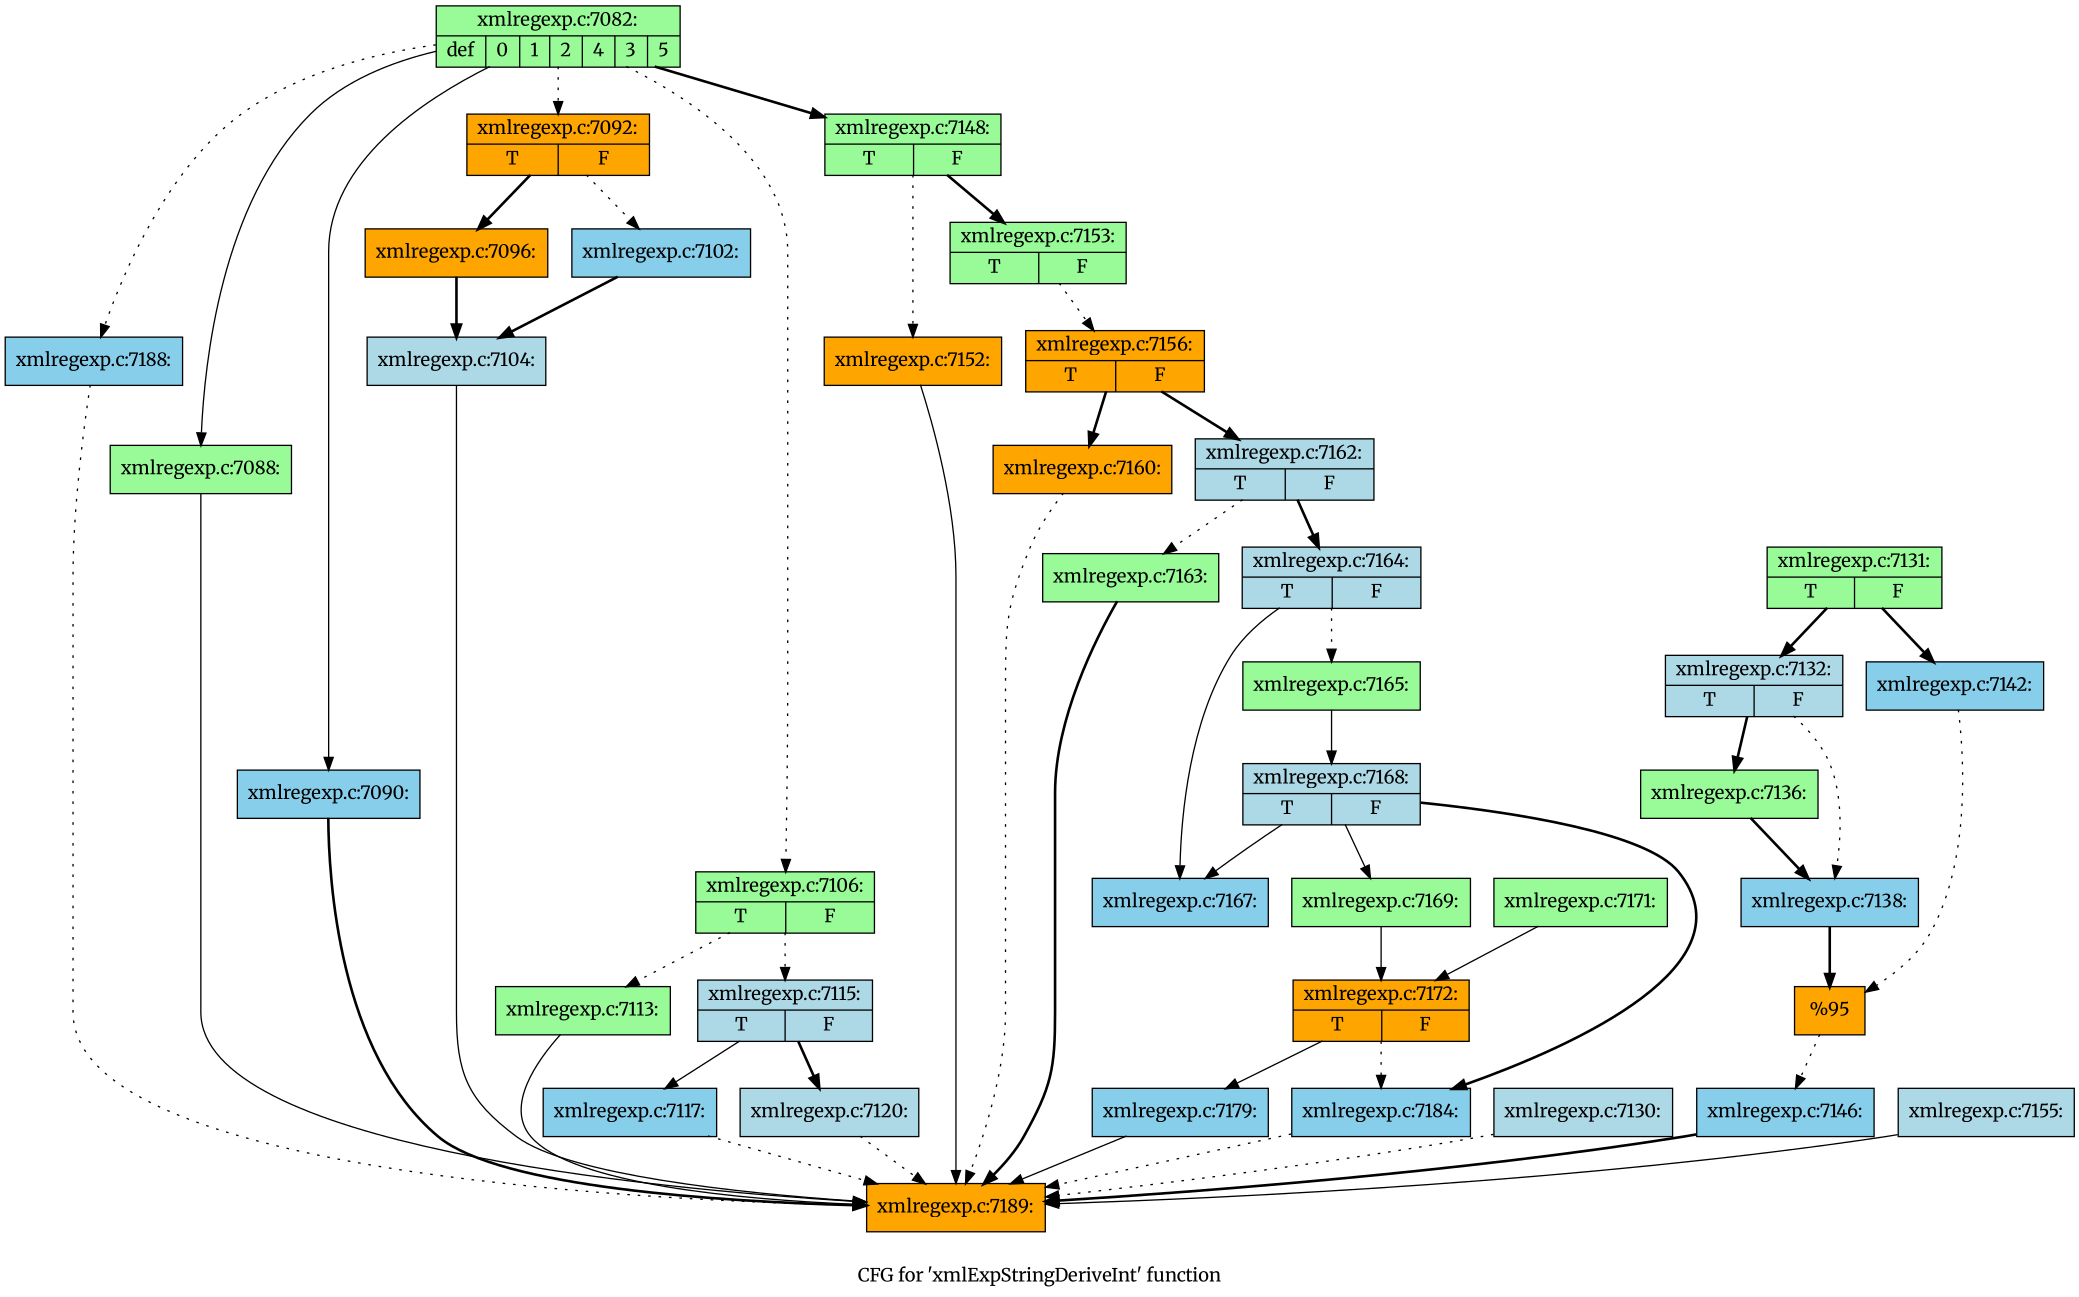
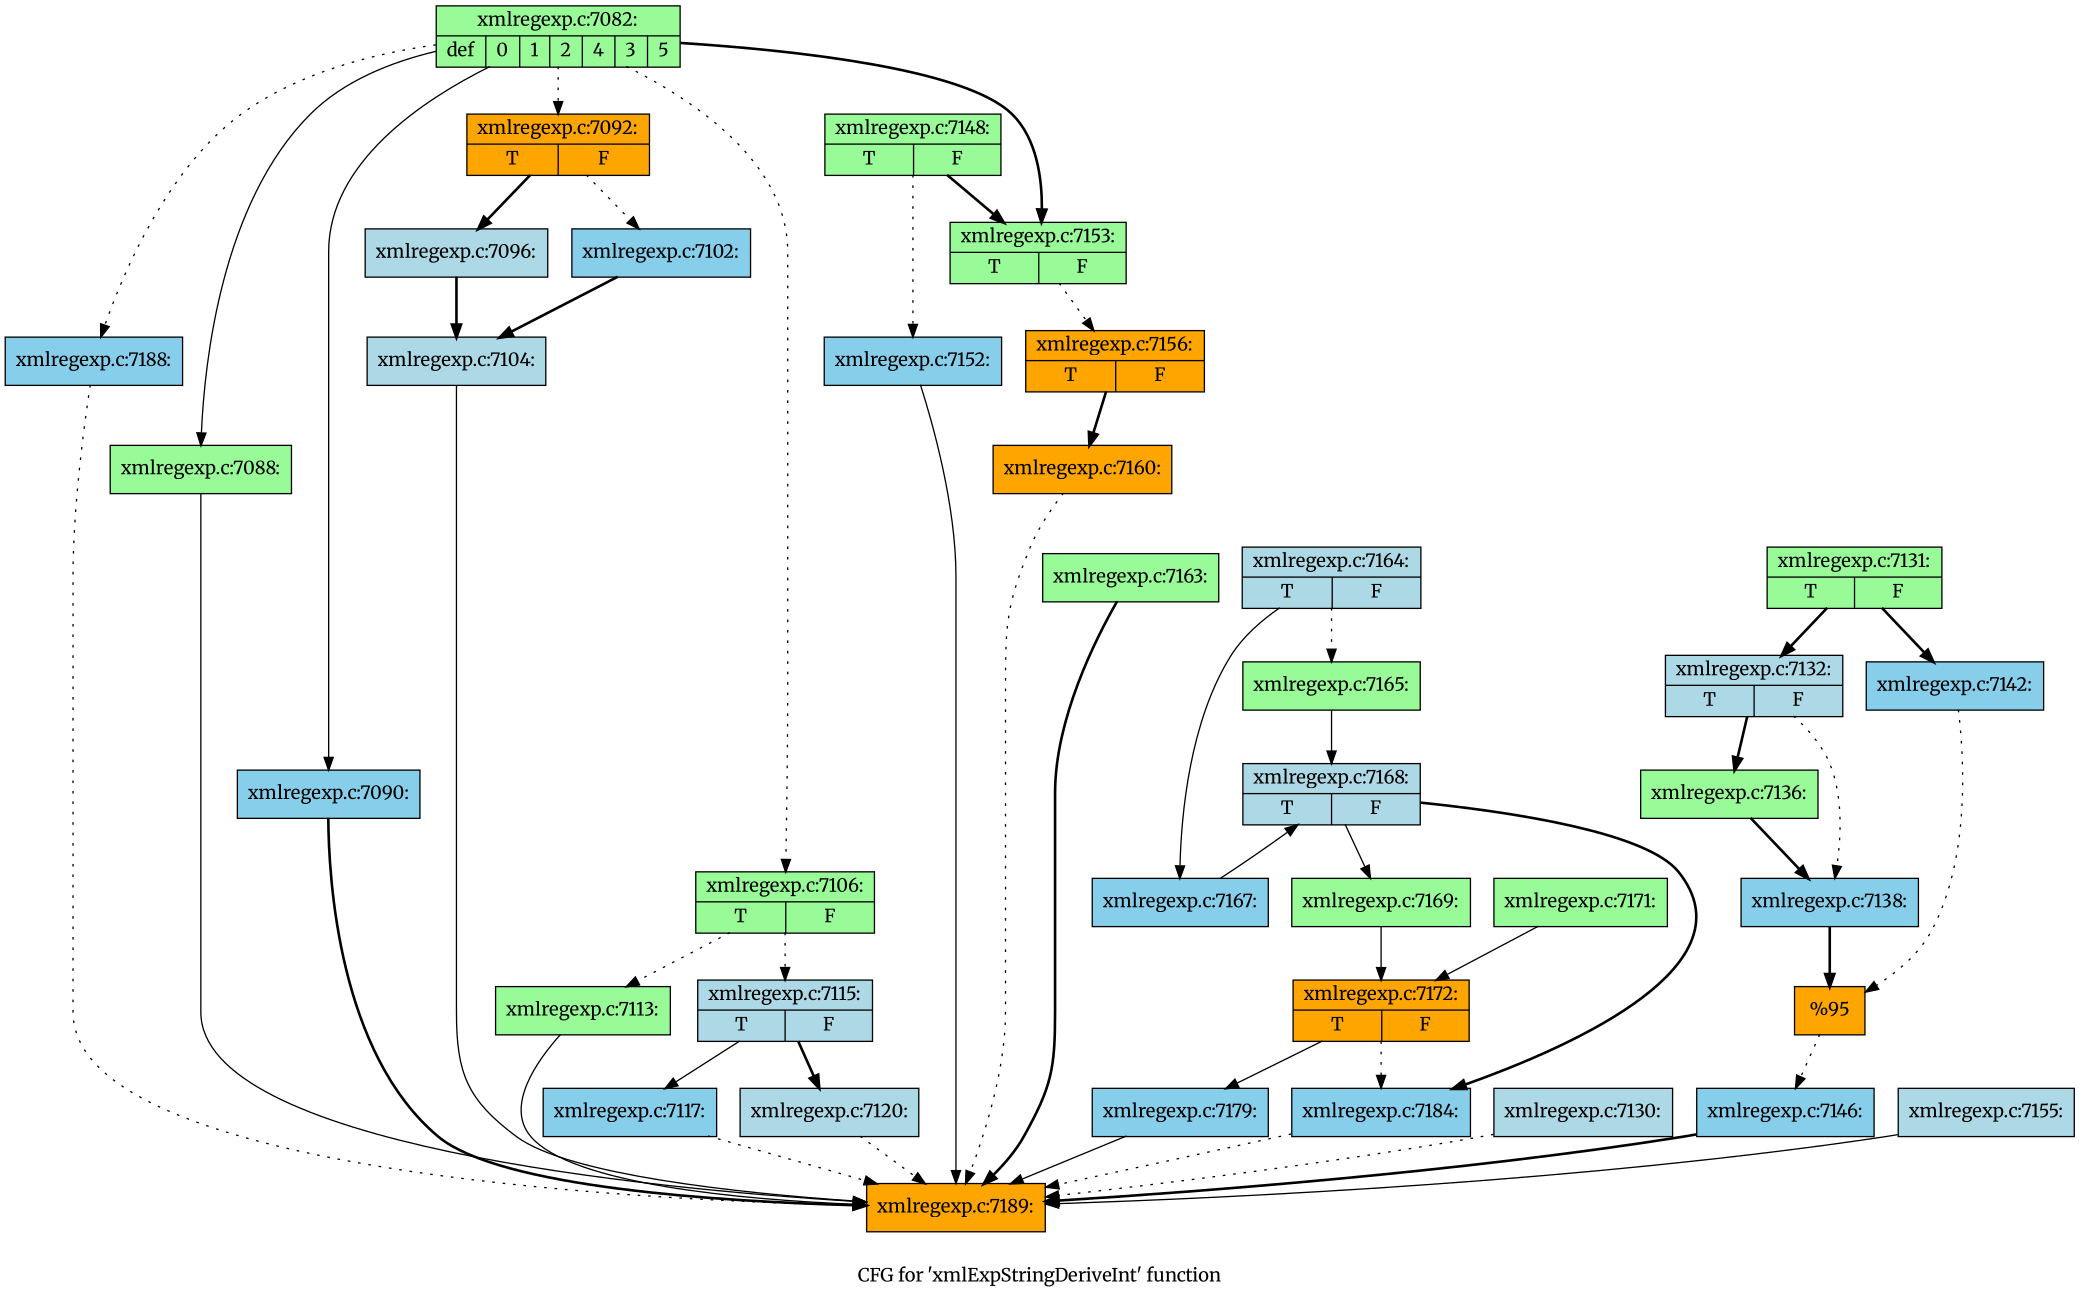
  digraph {
    fontname=Merriweather
    label="CFG for 'xmlExpStringDeriveInt' function"
    node [fillcolor=palegreen fontname=Merriweather shape=record style=filled]
    edge [fontname=Merriweather style=dotted]
    n1 [label="{xmlregexp.c:7082:|{<s0>def|<s1>0|<s2>1|<s3>2|<s4>4|<s5>3|<s6>5}}"]
    n2 [fillcolor=skyblue label="{xmlregexp.c:7188:}"]
    n3 [label="{xmlregexp.c:7088:}"]
    n4 [fillcolor=skyblue label="{xmlregexp.c:7090:}"]
    n5 [fillcolor=orange label="{xmlregexp.c:7092:|{<s0>T|<s1>F}}"]
    n6 [label="{xmlregexp.c:7106:|{<s0>T|<s1>F}}"]
    n7 [label="{xmlregexp.c:7148:|{<s0>T|<s1>F}}"]
    n8 [fillcolor=orange label="{xmlregexp.c:7189:}"]
-   n9 [fillcolor=orange label="{xmlregexp.c:7096:}"]
+   n9 [fillcolor=lightblue label="{xmlregexp.c:7096:}"]
    n10 [fillcolor=skyblue label="{xmlregexp.c:7102:}"]
    n11 [label="{xmlregexp.c:7113:}"]
    n12 [fillcolor=lightblue label="{xmlregexp.c:7115:|{<s0>T|<s1>F}}"]
-   n13 [fillcolor=orange label="{xmlregexp.c:7152:}"]
+   n13 [fillcolor=skyblue label="{xmlregexp.c:7152:}"]
    n14 [label="{xmlregexp.c:7153:|{<s0>T|<s1>F}}"]
    n15 [fillcolor=lightblue label="{xmlregexp.c:7104:}"]
    n16 [fillcolor=skyblue label="{xmlregexp.c:7117:}"]
    n17 [fillcolor=lightblue label="{xmlregexp.c:7120:}"]
    n18 [fillcolor=lightblue label="{xmlregexp.c:7130:}"]
    n19 [label="{xmlregexp.c:7131:|{<s0>T|<s1>F}}"]
    n20 [fillcolor=lightblue label="{xmlregexp.c:7132:|{<s0>T|<s1>F}}"]
    n21 [fillcolor=skyblue label="{xmlregexp.c:7142:}"]
    n22 [fillcolor=orange label="{xmlregexp.c:7156:|{<s0>T|<s1>F}}"]
    n23 [label="{xmlregexp.c:7136:}"]
    n24 [fillcolor=skyblue label="{xmlregexp.c:7138:}"]
    n25 [fillcolor=orange label="{%95}"]
    n26 [fillcolor=skyblue label="{xmlregexp.c:7146:}"]
    n27 [fillcolor=lightblue label="{xmlregexp.c:7155:}"]
    n28 [fillcolor=orange label="{xmlregexp.c:7160:}"]
-   n29 [fillcolor=lightblue label="{xmlregexp.c:7162:|{<s0>T|<s1>F}}"]
    n30 [label="{xmlregexp.c:7163:}"]
    n31 [fillcolor=lightblue label="{xmlregexp.c:7164:|{<s0>T|<s1>F}}"]
    n32 [label="{xmlregexp.c:7165:}"]
    n33 [fillcolor=skyblue label="{xmlregexp.c:7167:}"]
    n34 [fillcolor=lightblue label="{xmlregexp.c:7168:|{<s0>T|<s1>F}}"]
    n35 [label="{xmlregexp.c:7169:}"]
    n36 [fillcolor=skyblue label="{xmlregexp.c:7184:}"]
    n37 [fillcolor=orange label="{xmlregexp.c:7172:|{<s0>T|<s1>F}}"]
    n38 [label="{xmlregexp.c:7171:}"]
    n39 [fillcolor=skyblue label="{xmlregexp.c:7179:}"]
    n1 -> n2
    n1 -> n3 [style=solid]
    n1 -> n4 [style=solid]
    n1 -> n5
    n1 -> n6
-   n1 -> n7 [style=bold]
+   n1 -> n14 [style=bold]
    n2 -> n8
    n3 -> n8 [style=solid]
    n4 -> n8 [style=bold]
    n5 -> n9 [style=bold]
    n5 -> n10
    n6 -> n11
    n6 -> n12
    n7 -> n13
    n7 -> n14 [style=bold]
    n9 -> n15 [style=bold]
    n10 -> n15 [style=bold]
    n11 -> n8 [style=solid]
    n12 -> n16 [style=solid]
    n12 -> n17 [style=bold]
    n13 -> n8 [style=solid]
    n14 -> n22
    n15 -> n8 [style=solid]
    n16 -> n8
    n17 -> n8
    n18 -> n8
    n19 -> n20 [style=bold]
    n19 -> n21 [style=bold]
    n20 -> n23 [style=bold]
    n20 -> n24
    n21 -> n25
    n22 -> n28 [style=bold]
-   n22 -> n29 [style=bold]
    n23 -> n24 [style=bold]
    n24 -> n25 [style=bold]
    n25 -> n26
    n26 -> n8 [style=bold]
    n27 -> n8 [style=solid]
    n28 -> n8
-   n29 -> n30
-   n29 -> n31 [style=bold]
    n30 -> n8 [style=bold]
    n31 -> n32
    n31 -> n33 [style=solid]
    n32 -> n34 [style=solid]
-   n34 -> n33 [style=solid]
+   n33 -> n34 [style=solid]
    n34 -> n35 [style=solid]
    n34 -> n36 [style=bold]
    n35 -> n37 [style=solid]
    n36 -> n8
    n37 -> n36
    n37 -> n39 [style=solid]
    n38 -> n37 [style=solid]
    n39 -> n8 [style=solid]
  }
